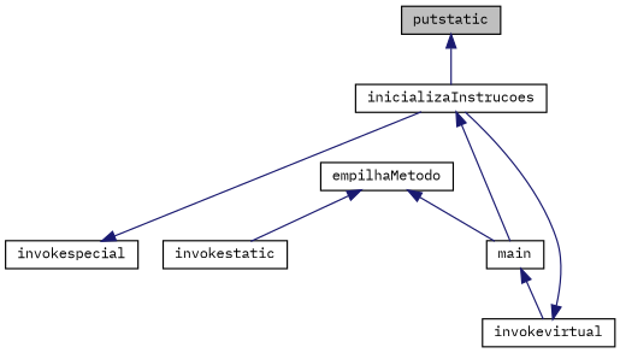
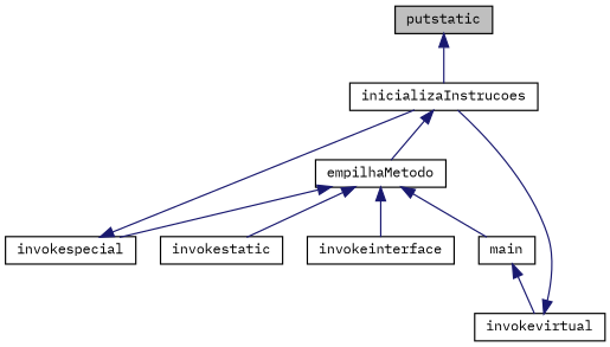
  digraph {
    fontname="IBM Plex Mono"
    rankdir=TB
    node [color=black fillcolor=white fontname="IBM Plex Mono" fontsize=10 shape=record style=filled]
    edge [color=midnightblue dir=back fontname="IBM Plex Mono" fontsize=10 labelfontname=Helvetica labelfontsize=10 style=solid]
    n1 [fillcolor=grey75 fontcolor=black height=0.2 label=putstatic width=0.4]
    n2 [height=0.2 label=inicializaInstrucoes width=0.4]
    n3 [height=0.2 label=empilhaMetodo width=0.4]
    n4 [height=0.2 label=invokespecial width=0.4]
    n5 [height=0.2 label=invokestatic width=0.4]
+   n6 [height=0.2 label=invokeinterface width=0.4]
    n7 [height=0.2 label=main width=0.4]
    n8 [height=0.2 label=invokevirtual width=0.4]
    n1 -> n2
-   n2 -> n7
+   n2 -> n3
+   n3 -> n4
    n3 -> n5
+   n3 -> n6
    n3 -> n7
    n4 -> n2
    n7 -> n8
    n8 -> n2
  }
